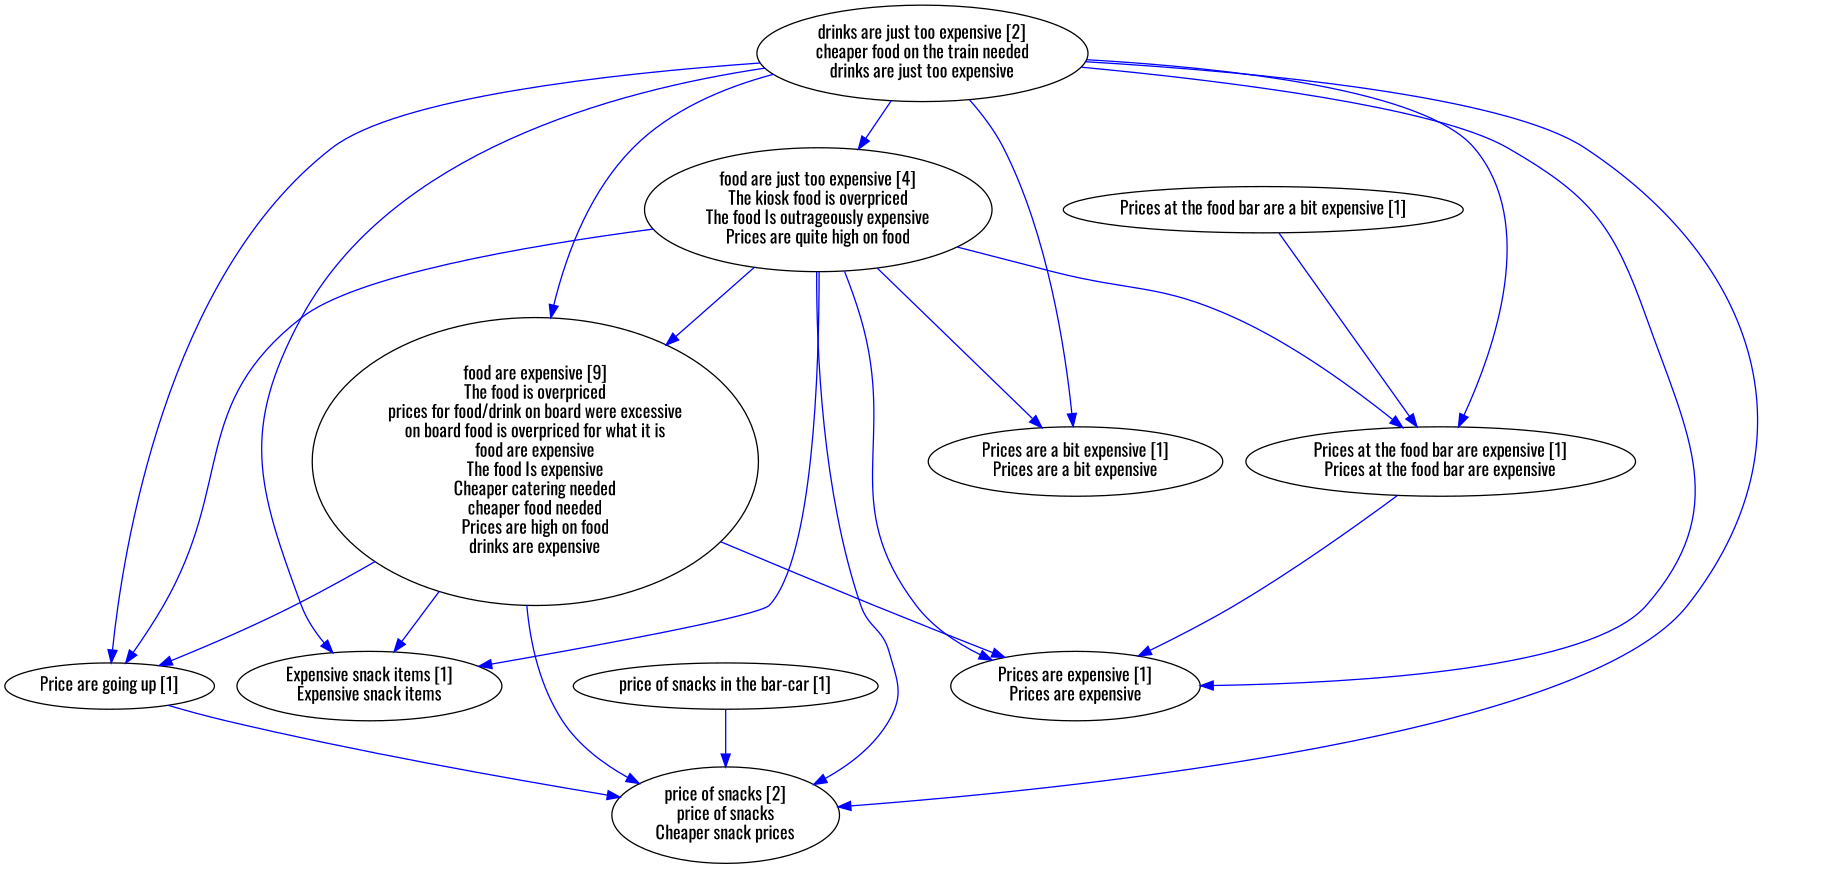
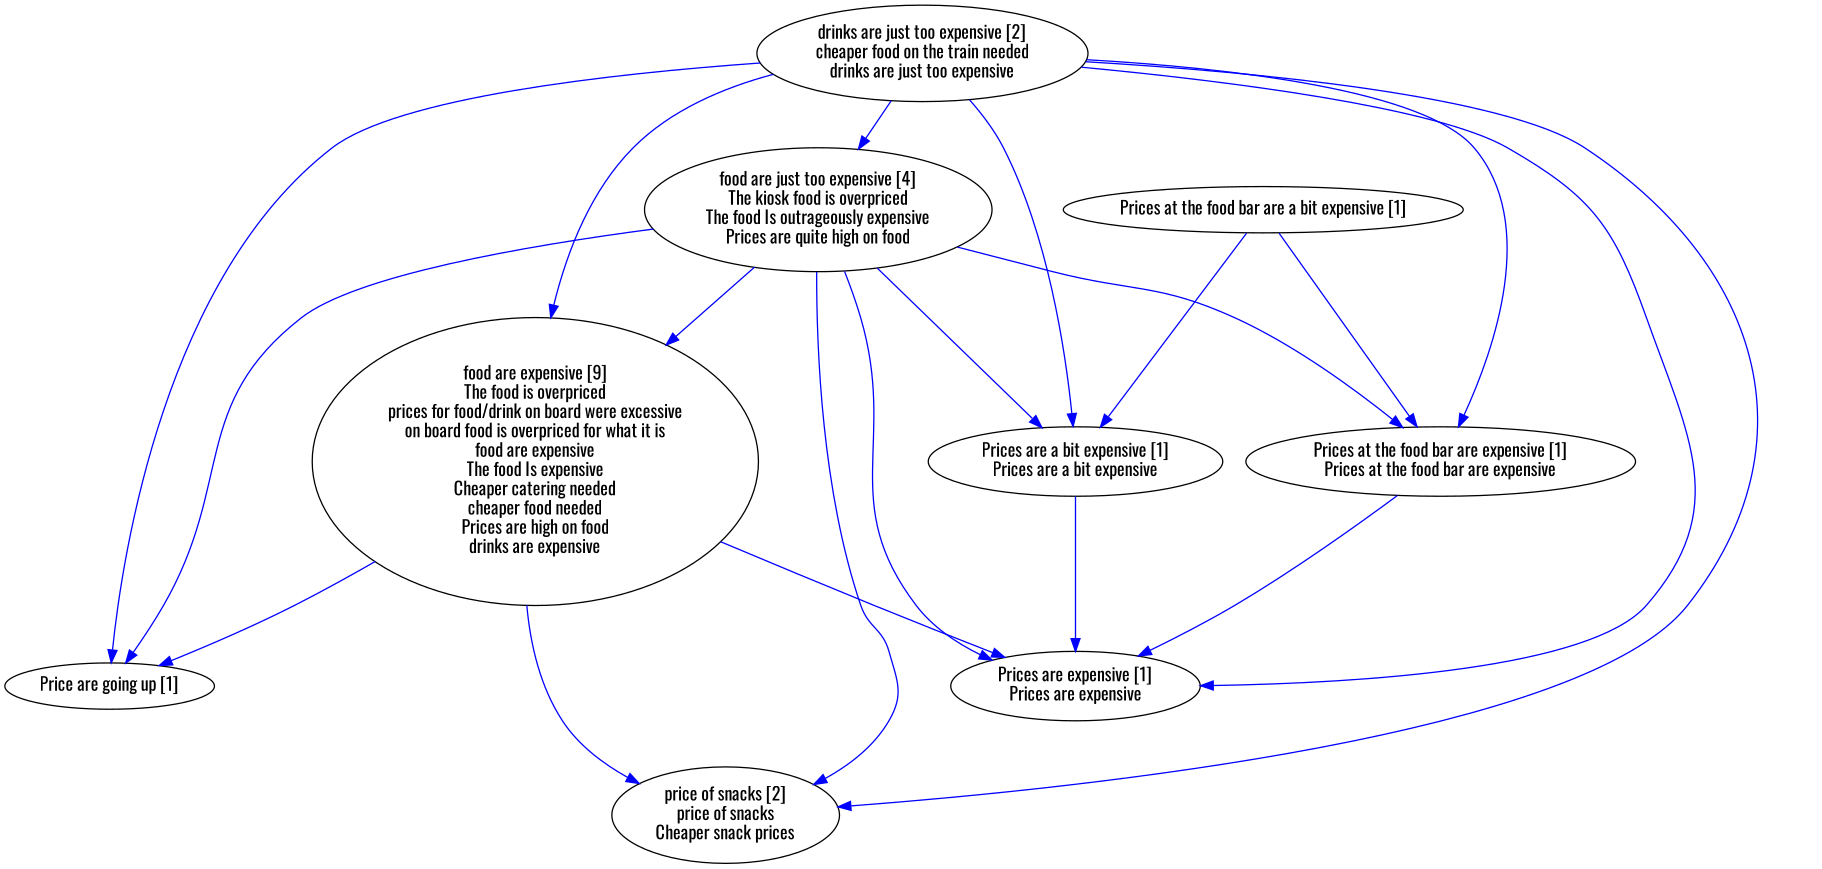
  digraph {
    fontname=Oswald
    node [fontname=Oswald]
    edge [color=blue fontname=Oswald]
    "drinks are just too expensive [2]\ncheaper food on the train needed\ndrinks are just too expensive"
    "price of snacks [2]\nprice of snacks\nCheaper snack prices"
    "food are expensive [9]\nThe food is overpriced\nprices for food/drink on board were excessive\non board food is overpriced for what it is\nfood are expensive\nThe food Is expensive\nCheaper catering needed\ncheaper food needed\nPrices are high on food\ndrinks are expensive"
    "food are just too expensive [4]\nThe kiosk food is overpriced\nThe food Is outrageously expensive\nPrices are quite high on food"
-   "Expensive snack items [1]\nExpensive snack items"
    "Price are going up [1]"
    "Prices at the food bar are expensive [1]\nPrices at the food bar are expensive"
    "Prices are expensive [1]\nPrices are expensive"
    "Prices are a bit expensive [1]\nPrices are a bit expensive"
    "Prices at the food bar are a bit expensive [1]"
-   "price of snacks in the bar-car [1]"
    "drinks are just too expensive [2]\ncheaper food on the train needed\ndrinks are just too expensive" -> "price of snacks [2]\nprice of snacks\nCheaper snack prices"
    "drinks are just too expensive [2]\ncheaper food on the train needed\ndrinks are just too expensive" -> "food are expensive [9]\nThe food is overpriced\nprices for food/drink on board were excessive\non board food is overpriced for what it is\nfood are expensive\nThe food Is expensive\nCheaper catering needed\ncheaper food needed\nPrices are high on food\ndrinks are expensive"
    "drinks are just too expensive [2]\ncheaper food on the train needed\ndrinks are just too expensive" -> "food are just too expensive [4]\nThe kiosk food is overpriced\nThe food Is outrageously expensive\nPrices are quite high on food"
-   "drinks are just too expensive [2]\ncheaper food on the train needed\ndrinks are just too expensive" -> "Expensive snack items [1]\nExpensive snack items"
    "drinks are just too expensive [2]\ncheaper food on the train needed\ndrinks are just too expensive" -> "Price are going up [1]"
    "drinks are just too expensive [2]\ncheaper food on the train needed\ndrinks are just too expensive" -> "Prices at the food bar are expensive [1]\nPrices at the food bar are expensive"
    "drinks are just too expensive [2]\ncheaper food on the train needed\ndrinks are just too expensive" -> "Prices are expensive [1]\nPrices are expensive"
    "drinks are just too expensive [2]\ncheaper food on the train needed\ndrinks are just too expensive" -> "Prices are a bit expensive [1]\nPrices are a bit expensive"
    "food are expensive [9]\nThe food is overpriced\nprices for food/drink on board were excessive\non board food is overpriced for what it is\nfood are expensive\nThe food Is expensive\nCheaper catering needed\ncheaper food needed\nPrices are high on food\ndrinks are expensive" -> "price of snacks [2]\nprice of snacks\nCheaper snack prices"
-   "food are expensive [9]\nThe food is overpriced\nprices for food/drink on board were excessive\non board food is overpriced for what it is\nfood are expensive\nThe food Is expensive\nCheaper catering needed\ncheaper food needed\nPrices are high on food\ndrinks are expensive" -> "Expensive snack items [1]\nExpensive snack items"
    "food are expensive [9]\nThe food is overpriced\nprices for food/drink on board were excessive\non board food is overpriced for what it is\nfood are expensive\nThe food Is expensive\nCheaper catering needed\ncheaper food needed\nPrices are high on food\ndrinks are expensive" -> "Price are going up [1]"
    "food are expensive [9]\nThe food is overpriced\nprices for food/drink on board were excessive\non board food is overpriced for what it is\nfood are expensive\nThe food Is expensive\nCheaper catering needed\ncheaper food needed\nPrices are high on food\ndrinks are expensive" -> "Prices are expensive [1]\nPrices are expensive"
    "food are just too expensive [4]\nThe kiosk food is overpriced\nThe food Is outrageously expensive\nPrices are quite high on food" -> "price of snacks [2]\nprice of snacks\nCheaper snack prices"
    "food are just too expensive [4]\nThe kiosk food is overpriced\nThe food Is outrageously expensive\nPrices are quite high on food" -> "food are expensive [9]\nThe food is overpriced\nprices for food/drink on board were excessive\non board food is overpriced for what it is\nfood are expensive\nThe food Is expensive\nCheaper catering needed\ncheaper food needed\nPrices are high on food\ndrinks are expensive"
-   "food are just too expensive [4]\nThe kiosk food is overpriced\nThe food Is outrageously expensive\nPrices are quite high on food" -> "Expensive snack items [1]\nExpensive snack items"
    "food are just too expensive [4]\nThe kiosk food is overpriced\nThe food Is outrageously expensive\nPrices are quite high on food" -> "Price are going up [1]"
    "food are just too expensive [4]\nThe kiosk food is overpriced\nThe food Is outrageously expensive\nPrices are quite high on food" -> "Prices at the food bar are expensive [1]\nPrices at the food bar are expensive"
    "food are just too expensive [4]\nThe kiosk food is overpriced\nThe food Is outrageously expensive\nPrices are quite high on food" -> "Prices are expensive [1]\nPrices are expensive"
    "food are just too expensive [4]\nThe kiosk food is overpriced\nThe food Is outrageously expensive\nPrices are quite high on food" -> "Prices are a bit expensive [1]\nPrices are a bit expensive"
-   "Price are going up [1]" -> "price of snacks [2]\nprice of snacks\nCheaper snack prices"
    "Prices at the food bar are expensive [1]\nPrices at the food bar are expensive" -> "Prices are expensive [1]\nPrices are expensive"
+   "Prices are a bit expensive [1]\nPrices are a bit expensive" -> "Prices are expensive [1]\nPrices are expensive"
    "Prices at the food bar are a bit expensive [1]" -> "Prices at the food bar are expensive [1]\nPrices at the food bar are expensive"
-   "price of snacks in the bar-car [1]" -> "price of snacks [2]\nprice of snacks\nCheaper snack prices"
+   "Prices at the food bar are a bit expensive [1]" -> "Prices are a bit expensive [1]\nPrices are a bit expensive"
  }
